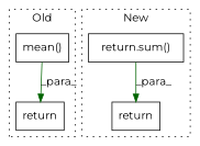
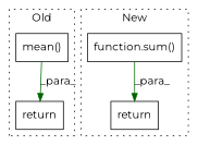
  digraph {
    fontname=Montserrat
    node [a=75 l=7 shape=box fontname=Montserrat]
    edge [color=darkgreen arrowhead=normal fontname=Montserrat]
    n1 [l="11,1" label="mean()" s="1567,1587"]
    n2 [a=93 label=return s=1560]
-   n3 [l="4,1" label="return.sum()" s="2086,2169"]
+   n3 [l="4,1" label="function.sum()" s="2086,2169"]
    n4 [a=93 label=return s=2079]
    subgraph cluster_1 {
      label=Old
      style=dotted
      n1
      n2
    }
    subgraph cluster_2 {
      label=New
      style=dotted
      n3
      n4
    }
    n1 -> n2 [label=_para_]
    n3 -> n4 [label=_para_]
  }
